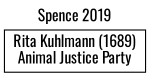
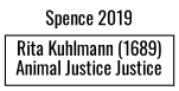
  digraph {
    label="Spence 2019"
    labelloc=t
    mclimit=10
    fontname=Oswald
-   n1 [label="Rita Kuhlmann (1689)\nAnimal Justice Party" shape=box fontname=Oswald]
+   n1 [label="Rita Kuhlmann (1689)\nAnimal Justice Justice" shape=box fontname=Oswald]
  }
